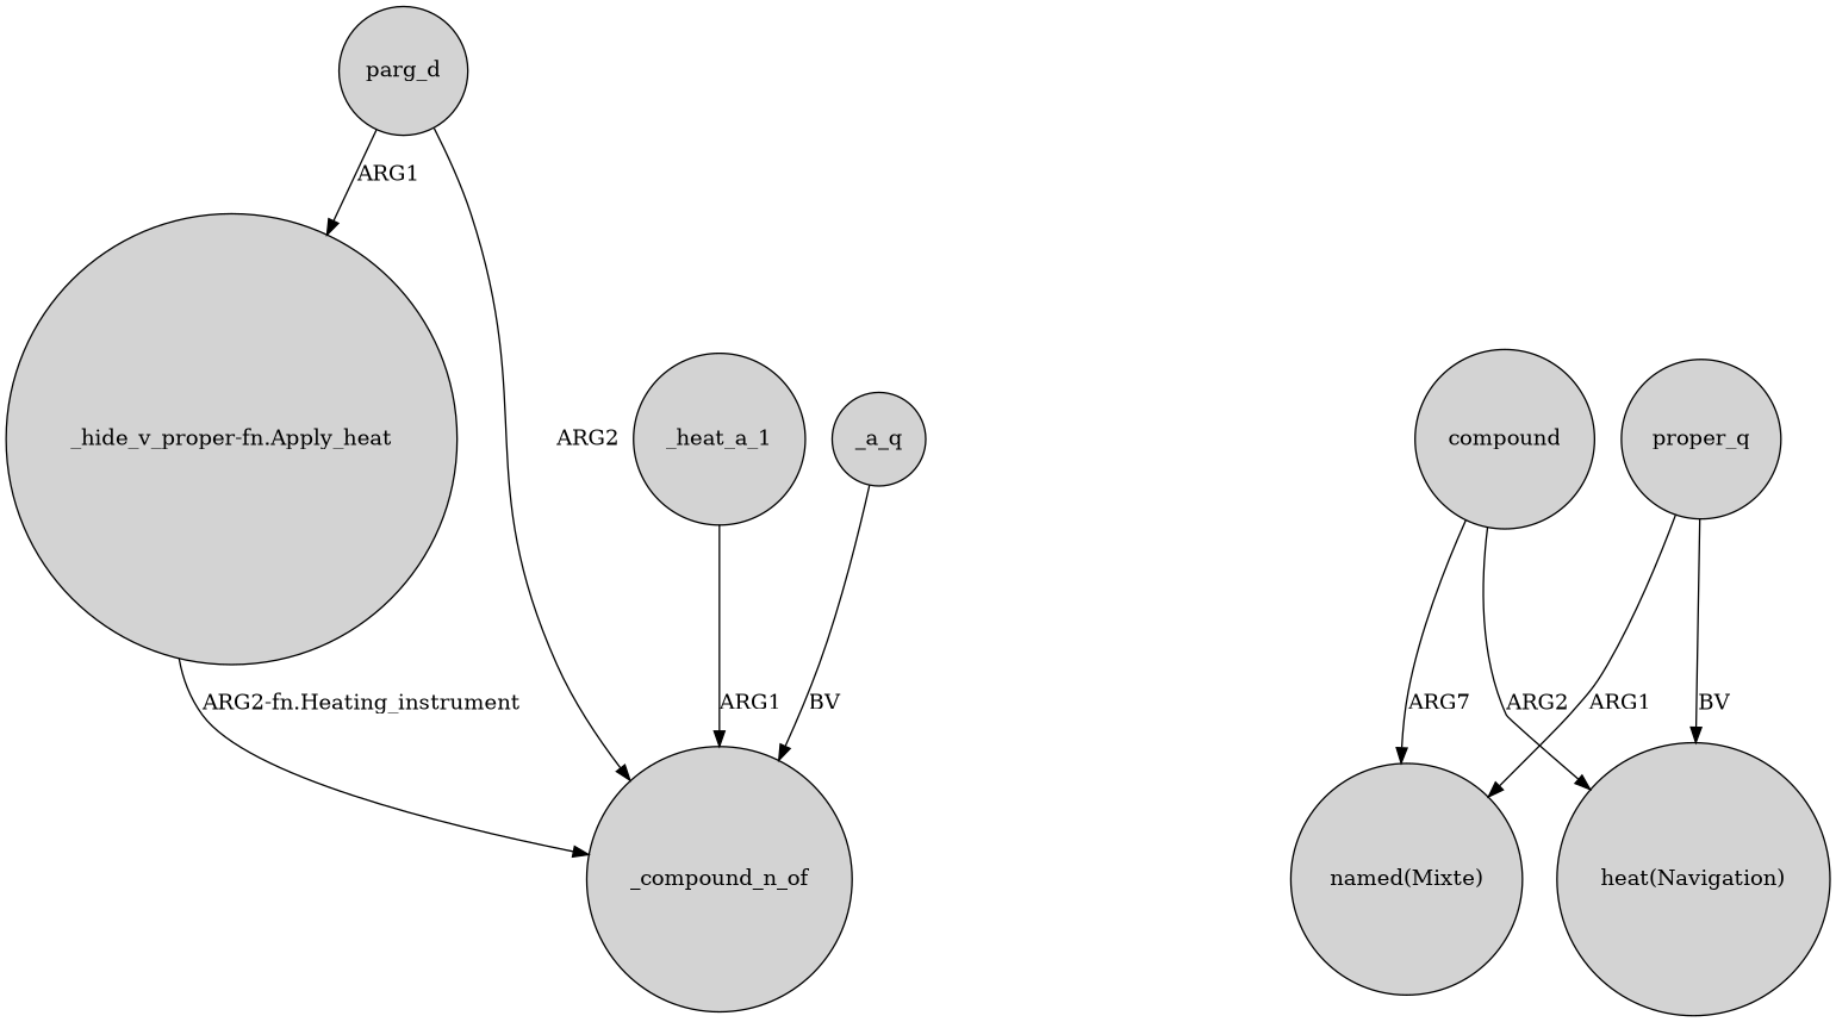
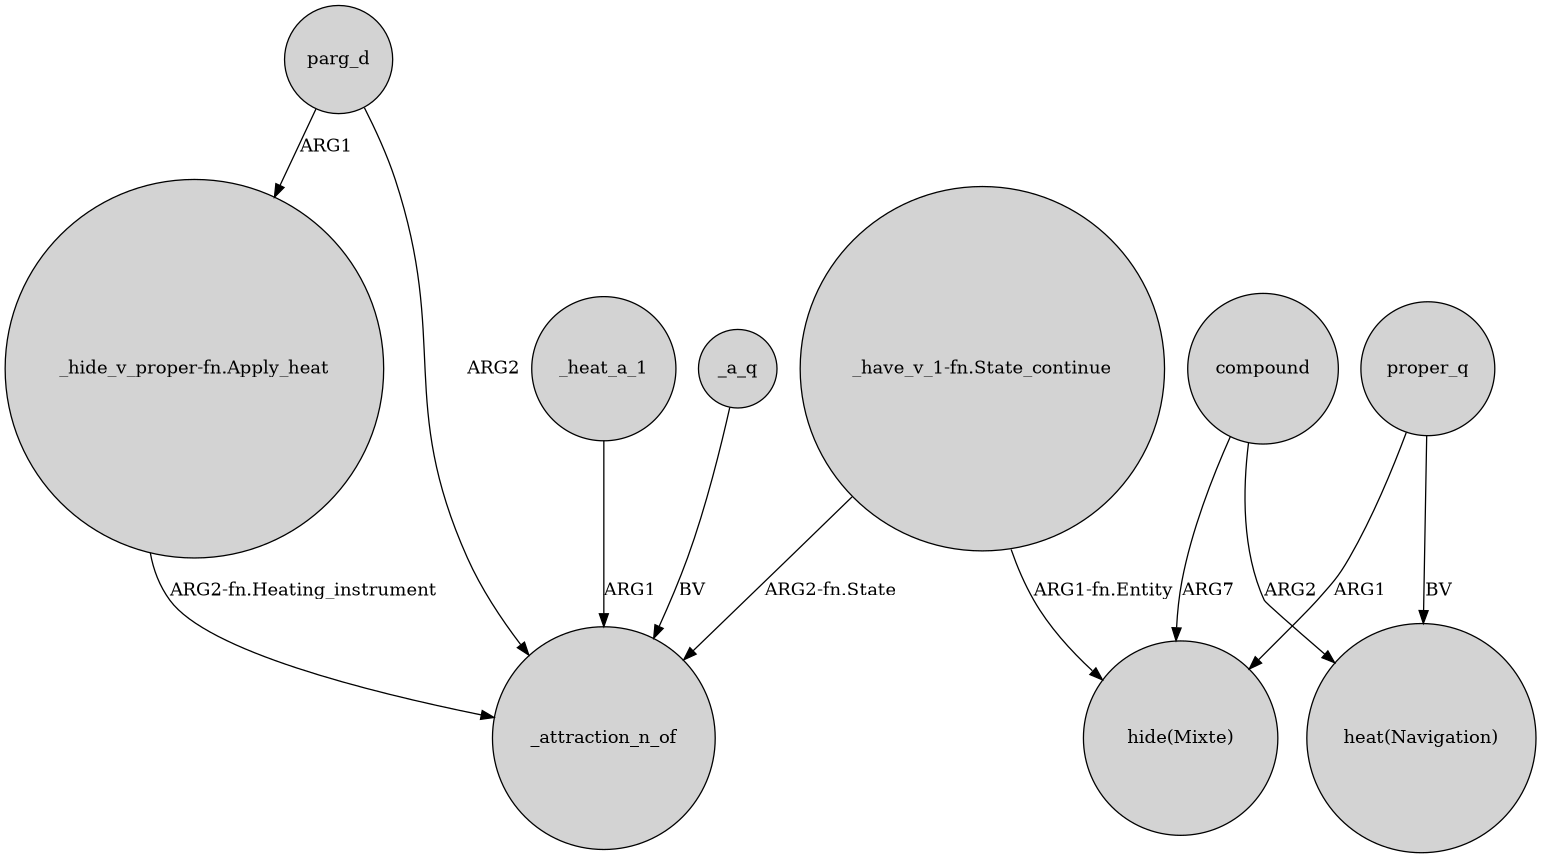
  digraph {
    node [shape=circle style=filled]
    n1 [label="_hide_v_proper-fn.Apply_heat"]
-   _attraction_n_of [label=_compound_n_of]
+   _attraction_n_of
    parg_d
    n4 [label="heat(Navigation)"]
    compound
-   "named(Mixte)"
+   "named(Mixte)" [label="hide(Mixte)"]
    n7 [label=_heat_a_1]
    _a_q
    proper_q
+   "_have_v_1-fn.State_continue"
    n1 -> _attraction_n_of [label="ARG2-fn.Heating_instrument"]
    parg_d -> n1 [label=ARG1]
    parg_d -> _attraction_n_of [label=ARG2]
    compound -> n4 [label=ARG2]
    compound -> "named(Mixte)" [label=ARG7]
    n7 -> _attraction_n_of [label=ARG1]
    _a_q -> _attraction_n_of [label=BV]
    proper_q -> n4 [label=BV]
    proper_q -> "named(Mixte)" [label=ARG1]
+   "_have_v_1-fn.State_continue" -> _attraction_n_of [label="ARG2-fn.State"]
+   "_have_v_1-fn.State_continue" -> "named(Mixte)" [label="ARG1-fn.Entity"]
  }
